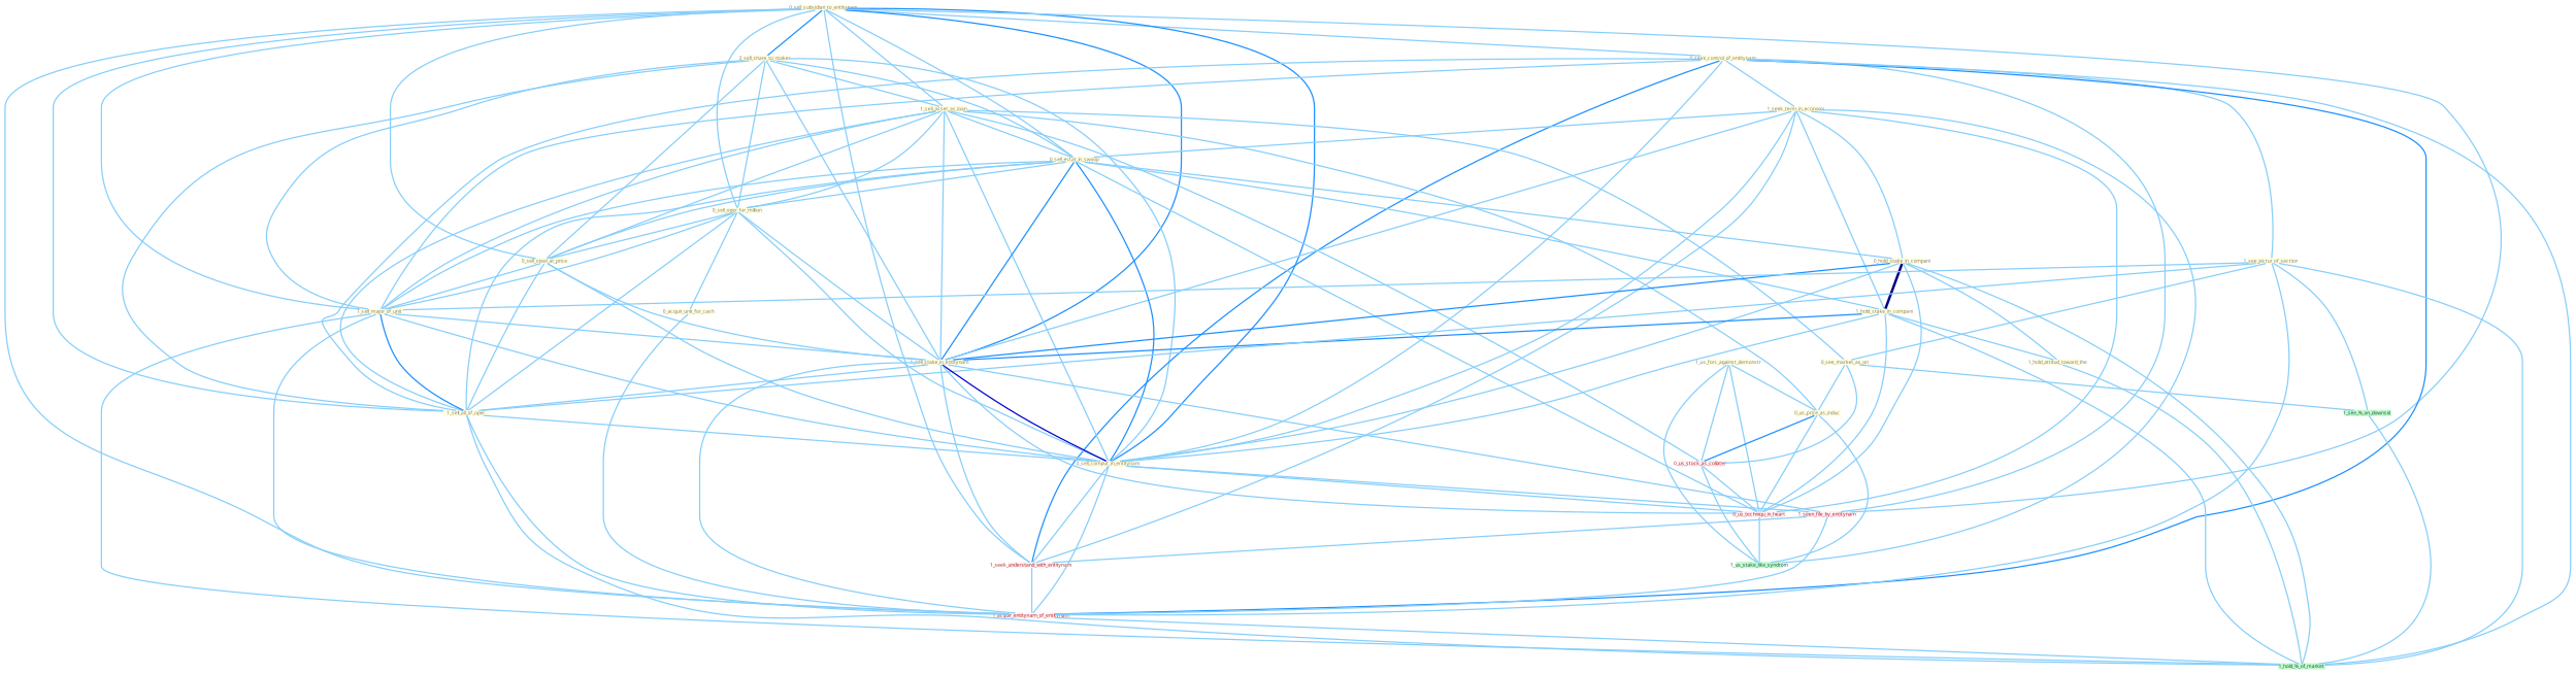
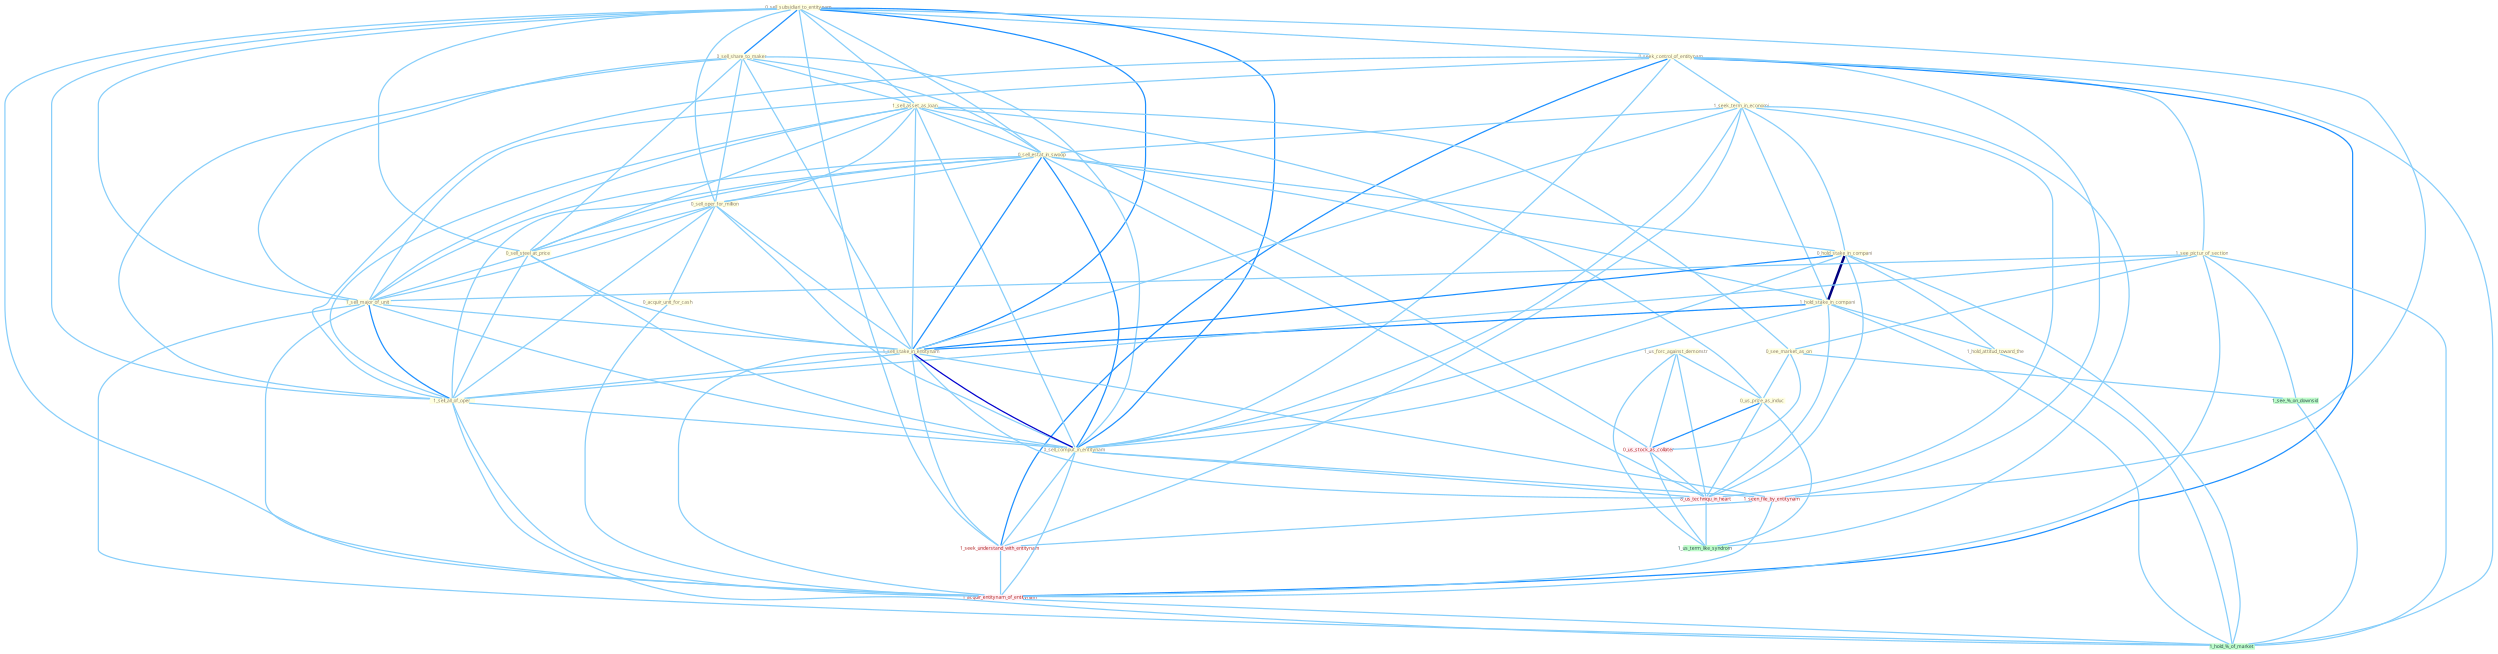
  graph {
    fontname="Noto Sans"
    node [color="#ffffe0" fixedsize=true fontcolor="#8b7d6b" fontname="Noto Sans" fontsize=4 shape=polygon style=filled]
    edge [color="#87cefa" fontname="Noto Sans" w=1]
    "0_sell_subsidiari_to_entitynam " [height=.06 width=.5]
    "0_sell_share_to_maker " [height=.06 width=.5]
    "0_seek_control_of_entitynam " [height=.06 width=.5]
    "1_sell_asset_as_loan " [height=.06 width=.5]
    "1_seek_term_in_economi " [height=.06 width=.5]
    "0_sell_estat_in_swoop " [height=.06 width=.5]
    "0_hold_stake_in_compani " [height=.06 width=.5]
    "1_us_forc_against_demonstr " [height=.06 width=.5]
    "0_sell_oper_for_million " [height=.06 width=.5]
    "0_sell_steel_at_price " [height=.06 width=.5]
    "1_hold_stake_in_compani " [height=.06 width=.5]
    "0_acquir_unit_for_cash " [height=.06 width=.5]
    "1_see_pictur_of_section " [height=.06 width=.5]
    "0_see_market_as_on " [height=.06 width=.5]
    "1_sell_major_of_unit " [height=.06 width=.5]
    "1_hold_attitud_toward_the " [height=.06 width=.5]
    "1_sell_stake_in_entitynam " [height=.06 width=.5]
    "1_sell_all_of_oper " [height=.06 width=.5]
    "0_sell_comput_in_entitynam " [height=.06 width=.5]
    "0_us_prize_as_induc " [height=.06 width=.5]
    "1_seen_file_by_entitynam " [color="#fff0f5" fontcolor="#b22222" height=.06 width=.5]
    "0_us_stock_as_collater " [color="#fff0f5" fontcolor="#b22222" height=.06 width=.5]
    "1_seek_understand_with_entitynam " [color="#fff0f5" fontcolor="#b22222" height=.06 width=.5]
    "1_acquir_entitynam_of_entitynam " [color="#fff0f5" fontcolor="#b22222" height=.06 width=.5]
    n25 [color="#fff0f5" fontcolor="#b22222" height=.06 label="8_us_techniqu_in_heart" width=.5]
    "1_hold_%_of_market " [color="#BDFCC9" fontcolor="#2f4f4f" height=.06 width=.5]
-   "1_us_term_like_syndrom " [color="#BDFCC9" fontcolor="#2f4f4f" height=.06 width=.5 label="1_us_stake_like_syndrom"]
+   "1_us_term_like_syndrom " [color="#BDFCC9" fontcolor="#2f4f4f" height=.06 width=.5]
    "1_see_%_on_downsid " [color="#BDFCC9" fontcolor="#2f4f4f" height=.06 width=.5]
    subgraph sub_1 {
      "0_sell_subsidiari_to_entitynam "
      "0_sell_share_to_maker "
      "0_seek_control_of_entitynam "
      "1_sell_asset_as_loan "
      "1_seek_term_in_economi "
      "0_sell_estat_in_swoop "
      "0_hold_stake_in_compani "
      "1_us_forc_against_demonstr "
      "0_sell_oper_for_million "
      "0_sell_steel_at_price "
      "1_hold_stake_in_compani "
      "0_acquir_unit_for_cash "
      "1_see_pictur_of_section "
      "0_see_market_as_on "
      "1_sell_major_of_unit "
      "1_hold_attitud_toward_the "
      "1_sell_stake_in_entitynam "
      "1_sell_all_of_oper "
      "0_sell_comput_in_entitynam "
      "0_us_prize_as_induc "
    }
    subgraph sub_2 {
      "1_seen_file_by_entitynam "
      "0_us_stock_as_collater "
      "1_seek_understand_with_entitynam "
      "1_acquir_entitynam_of_entitynam "
      n25
    }
    "0_sell_subsidiari_to_entitynam " -- "0_sell_share_to_maker " [color="#1e90ff" w=2]
    "0_sell_subsidiari_to_entitynam " -- "0_seek_control_of_entitynam "
    "0_sell_subsidiari_to_entitynam " -- "1_sell_asset_as_loan "
    "0_sell_subsidiari_to_entitynam " -- "0_sell_estat_in_swoop "
    "0_sell_subsidiari_to_entitynam " -- "0_sell_oper_for_million "
    "0_sell_subsidiari_to_entitynam " -- "0_sell_steel_at_price "
    "0_sell_subsidiari_to_entitynam " -- "1_sell_major_of_unit "
    "0_sell_subsidiari_to_entitynam " -- "1_sell_stake_in_entitynam " [color="#1e90ff" w=2]
    "0_sell_subsidiari_to_entitynam " -- "1_sell_all_of_oper "
    "0_sell_subsidiari_to_entitynam " -- "0_sell_comput_in_entitynam " [color="#1e90ff" w=2]
    "0_sell_subsidiari_to_entitynam " -- "1_seen_file_by_entitynam "
    "0_sell_subsidiari_to_entitynam " -- "1_seek_understand_with_entitynam "
    "0_sell_subsidiari_to_entitynam " -- "1_acquir_entitynam_of_entitynam "
    "0_sell_share_to_maker " -- "1_sell_asset_as_loan "
    "0_sell_share_to_maker " -- "0_sell_estat_in_swoop "
    "0_sell_share_to_maker " -- "0_sell_oper_for_million "
    "0_sell_share_to_maker " -- "0_sell_steel_at_price "
    "0_sell_share_to_maker " -- "1_sell_major_of_unit "
    "0_sell_share_to_maker " -- "1_sell_stake_in_entitynam "
    "0_sell_share_to_maker " -- "1_sell_all_of_oper "
    "0_sell_share_to_maker " -- "0_sell_comput_in_entitynam "
    "0_seek_control_of_entitynam " -- "1_seek_term_in_economi "
    "0_seek_control_of_entitynam " -- "1_see_pictur_of_section "
    "0_seek_control_of_entitynam " -- "1_sell_major_of_unit "
    "0_seek_control_of_entitynam " -- "1_sell_all_of_oper "
    "0_seek_control_of_entitynam " -- "0_sell_comput_in_entitynam "
    "0_seek_control_of_entitynam " -- "1_seen_file_by_entitynam "
    "0_seek_control_of_entitynam " -- "1_seek_understand_with_entitynam " [color="#1e90ff" w=2]
    "0_seek_control_of_entitynam " -- "1_acquir_entitynam_of_entitynam " [color="#1e90ff" w=2]
    "0_seek_control_of_entitynam " -- "1_hold_%_of_market "
    "1_sell_asset_as_loan " -- "0_sell_estat_in_swoop "
    "1_sell_asset_as_loan " -- "0_sell_oper_for_million "
    "1_sell_asset_as_loan " -- "0_sell_steel_at_price "
    "1_sell_asset_as_loan " -- "0_see_market_as_on "
    "1_sell_asset_as_loan " -- "1_sell_major_of_unit "
    "1_sell_asset_as_loan " -- "1_sell_stake_in_entitynam "
    "1_sell_asset_as_loan " -- "1_sell_all_of_oper "
    "1_sell_asset_as_loan " -- "0_sell_comput_in_entitynam "
    "1_sell_asset_as_loan " -- "0_us_prize_as_induc "
    "1_sell_asset_as_loan " -- "0_us_stock_as_collater "
    "1_seek_term_in_economi " -- "0_sell_estat_in_swoop "
    "1_seek_term_in_economi " -- "0_hold_stake_in_compani "
    "1_seek_term_in_economi " -- "1_hold_stake_in_compani "
    "1_seek_term_in_economi " -- "1_sell_stake_in_entitynam "
    "1_seek_term_in_economi " -- "0_sell_comput_in_entitynam "
    "1_seek_term_in_economi " -- "1_seek_understand_with_entitynam "
    "1_seek_term_in_economi " -- n25
    "1_seek_term_in_economi " -- "1_us_term_like_syndrom "
    "0_sell_estat_in_swoop " -- "0_hold_stake_in_compani "
    "0_sell_estat_in_swoop " -- "0_sell_oper_for_million "
    "0_sell_estat_in_swoop " -- "0_sell_steel_at_price "
    "0_sell_estat_in_swoop " -- "1_hold_stake_in_compani "
    "0_sell_estat_in_swoop " -- "1_sell_major_of_unit "
    "0_sell_estat_in_swoop " -- "1_sell_stake_in_entitynam " [color="#1e90ff" w=2]
    "0_sell_estat_in_swoop " -- "1_sell_all_of_oper "
    "0_sell_estat_in_swoop " -- "0_sell_comput_in_entitynam " [color="#1e90ff" w=2]
    "0_sell_estat_in_swoop " -- n25
    "0_hold_stake_in_compani " -- "1_hold_stake_in_compani " [color="#000080" style=bold w=4]
    "0_hold_stake_in_compani " -- "1_hold_attitud_toward_the "
    "0_hold_stake_in_compani " -- "1_sell_stake_in_entitynam " [color="#1e90ff" w=2]
    "0_hold_stake_in_compani " -- "0_sell_comput_in_entitynam "
    "0_hold_stake_in_compani " -- n25
    "0_hold_stake_in_compani " -- "1_hold_%_of_market "
    "1_us_forc_against_demonstr " -- "0_us_prize_as_induc "
    "1_us_forc_against_demonstr " -- "0_us_stock_as_collater "
    "1_us_forc_against_demonstr " -- n25
    "1_us_forc_against_demonstr " -- "1_us_term_like_syndrom "
    "0_sell_oper_for_million " -- "0_sell_steel_at_price "
    "0_sell_oper_for_million " -- "0_acquir_unit_for_cash "
    "0_sell_oper_for_million " -- "1_sell_major_of_unit "
    "0_sell_oper_for_million " -- "1_sell_stake_in_entitynam "
    "0_sell_oper_for_million " -- "1_sell_all_of_oper "
    "0_sell_oper_for_million " -- "0_sell_comput_in_entitynam "
    "0_sell_steel_at_price " -- "1_sell_major_of_unit "
    "0_sell_steel_at_price " -- "1_sell_stake_in_entitynam "
    "0_sell_steel_at_price " -- "1_sell_all_of_oper "
    "0_sell_steel_at_price " -- "0_sell_comput_in_entitynam "
    "1_hold_stake_in_compani " -- "1_hold_attitud_toward_the "
    "1_hold_stake_in_compani " -- "1_sell_stake_in_entitynam " [color="#1e90ff" w=2]
    "1_hold_stake_in_compani " -- "0_sell_comput_in_entitynam "
    "1_hold_stake_in_compani " -- n25
    "1_hold_stake_in_compani " -- "1_hold_%_of_market "
    "0_acquir_unit_for_cash " -- "1_acquir_entitynam_of_entitynam "
    "1_see_pictur_of_section " -- "0_see_market_as_on "
    "1_see_pictur_of_section " -- "1_sell_major_of_unit "
    "1_see_pictur_of_section " -- "1_sell_all_of_oper "
    "1_see_pictur_of_section " -- "1_acquir_entitynam_of_entitynam "
    "1_see_pictur_of_section " -- "1_hold_%_of_market "
    "1_see_pictur_of_section " -- "1_see_%_on_downsid "
    "0_see_market_as_on " -- "0_us_prize_as_induc "
    "0_see_market_as_on " -- "0_us_stock_as_collater "
    "0_see_market_as_on " -- "1_see_%_on_downsid "
    "1_sell_major_of_unit " -- "1_sell_stake_in_entitynam "
    "1_sell_major_of_unit " -- "1_sell_all_of_oper " [color="#1e90ff" w=2]
    "1_sell_major_of_unit " -- "0_sell_comput_in_entitynam "
    "1_sell_major_of_unit " -- "1_acquir_entitynam_of_entitynam "
    "1_sell_major_of_unit " -- "1_hold_%_of_market "
    "1_hold_attitud_toward_the " -- "1_hold_%_of_market "
    "1_sell_stake_in_entitynam " -- "1_sell_all_of_oper "
    "1_sell_stake_in_entitynam " -- "0_sell_comput_in_entitynam " [color="#0000cd" w=3]
    "1_sell_stake_in_entitynam " -- "1_seen_file_by_entitynam "
    "1_sell_stake_in_entitynam " -- "1_seek_understand_with_entitynam "
    "1_sell_stake_in_entitynam " -- "1_acquir_entitynam_of_entitynam "
    "1_sell_stake_in_entitynam " -- n25
    "1_sell_all_of_oper " -- "0_sell_comput_in_entitynam "
    "1_sell_all_of_oper " -- "1_acquir_entitynam_of_entitynam "
    "1_sell_all_of_oper " -- "1_hold_%_of_market "
    "0_sell_comput_in_entitynam " -- "1_seen_file_by_entitynam "
    "0_sell_comput_in_entitynam " -- "1_seek_understand_with_entitynam "
    "0_sell_comput_in_entitynam " -- "1_acquir_entitynam_of_entitynam "
    "0_sell_comput_in_entitynam " -- n25
    "0_us_prize_as_induc " -- "0_us_stock_as_collater " [color="#1e90ff" w=2]
    "0_us_prize_as_induc " -- n25
    "0_us_prize_as_induc " -- "1_us_term_like_syndrom "
    "1_seen_file_by_entitynam " -- "1_seek_understand_with_entitynam "
    "1_seen_file_by_entitynam " -- "1_acquir_entitynam_of_entitynam "
    "0_us_stock_as_collater " -- n25
    "0_us_stock_as_collater " -- "1_us_term_like_syndrom "
    "1_seek_understand_with_entitynam " -- "1_acquir_entitynam_of_entitynam "
    "1_acquir_entitynam_of_entitynam " -- "1_hold_%_of_market "
    n25 -- "1_us_term_like_syndrom "
    "1_see_%_on_downsid " -- "1_hold_%_of_market "
  }
